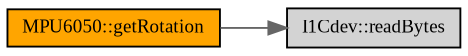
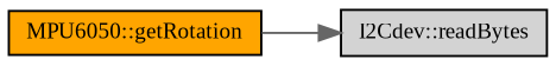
  digraph {
    rankdir=LR
    fontname="Liberation Serif"
    node [color=black fontname="Liberation Serif" fontsize=10 shape=record style=filled]
    n1 [fillcolor=orange fontcolor=black height=0.2 label="MPU6050::getRotation" width=0.4]
-   n2 [fillcolor=lightgrey height=0.2 label="I1Cdev::readBytes" width=0.4]
+   n2 [fillcolor=lightgrey height=0.2 label="I2Cdev::readBytes" width=0.4]
    n1 -> n2 [color=gray40 fontname="Liberation Serif" fontsize=10 labelfontname=Helvetica labelfontsize=10 style=solid]
  }
